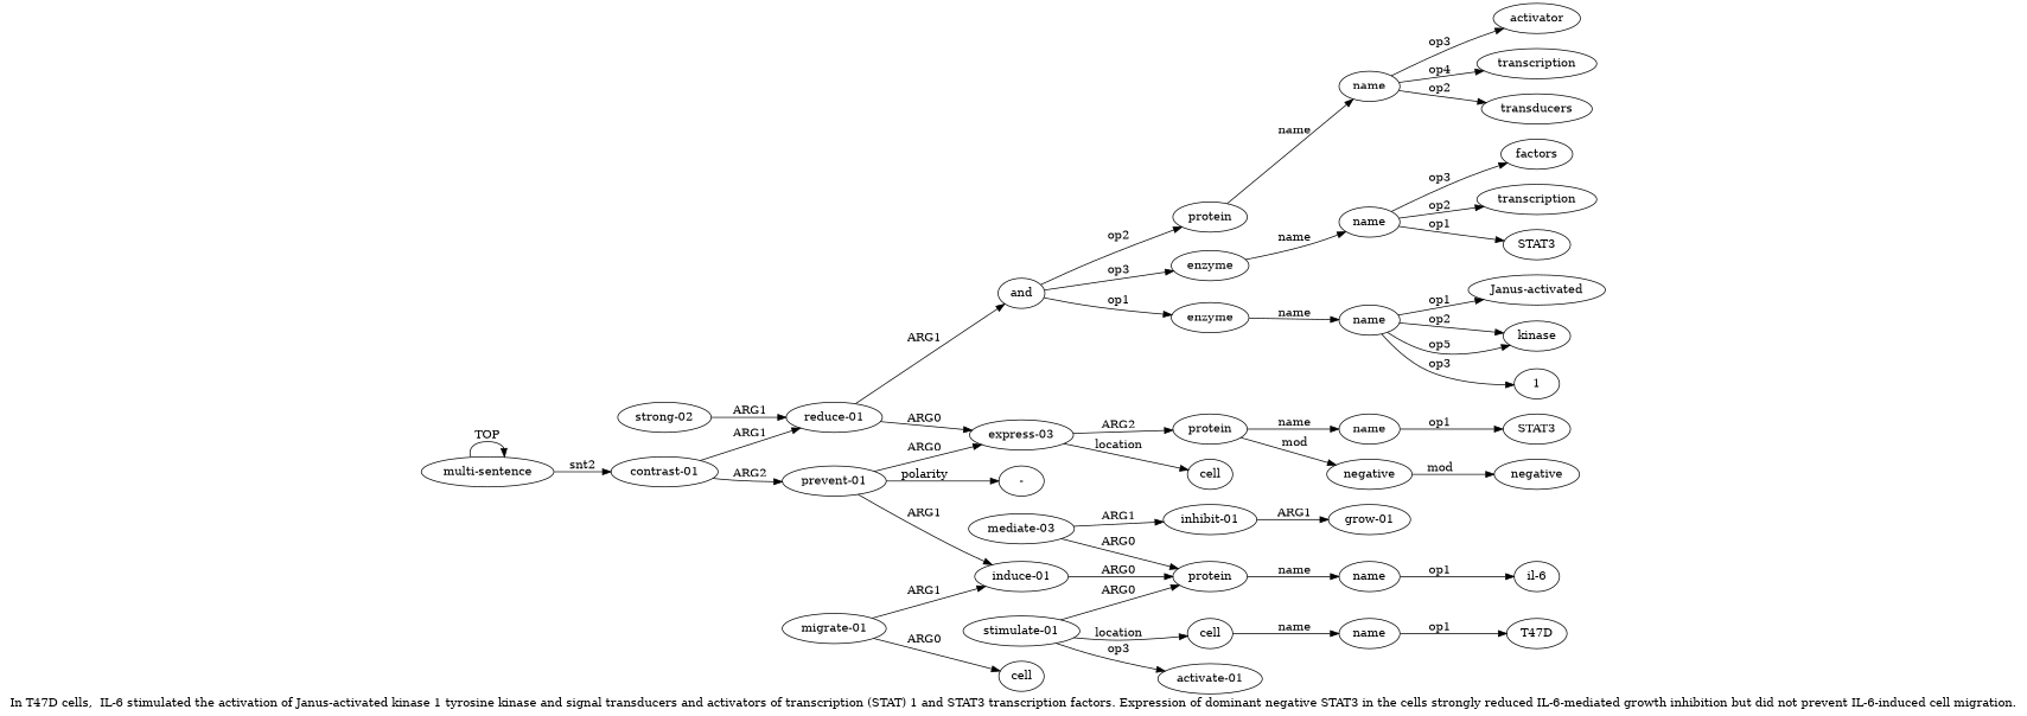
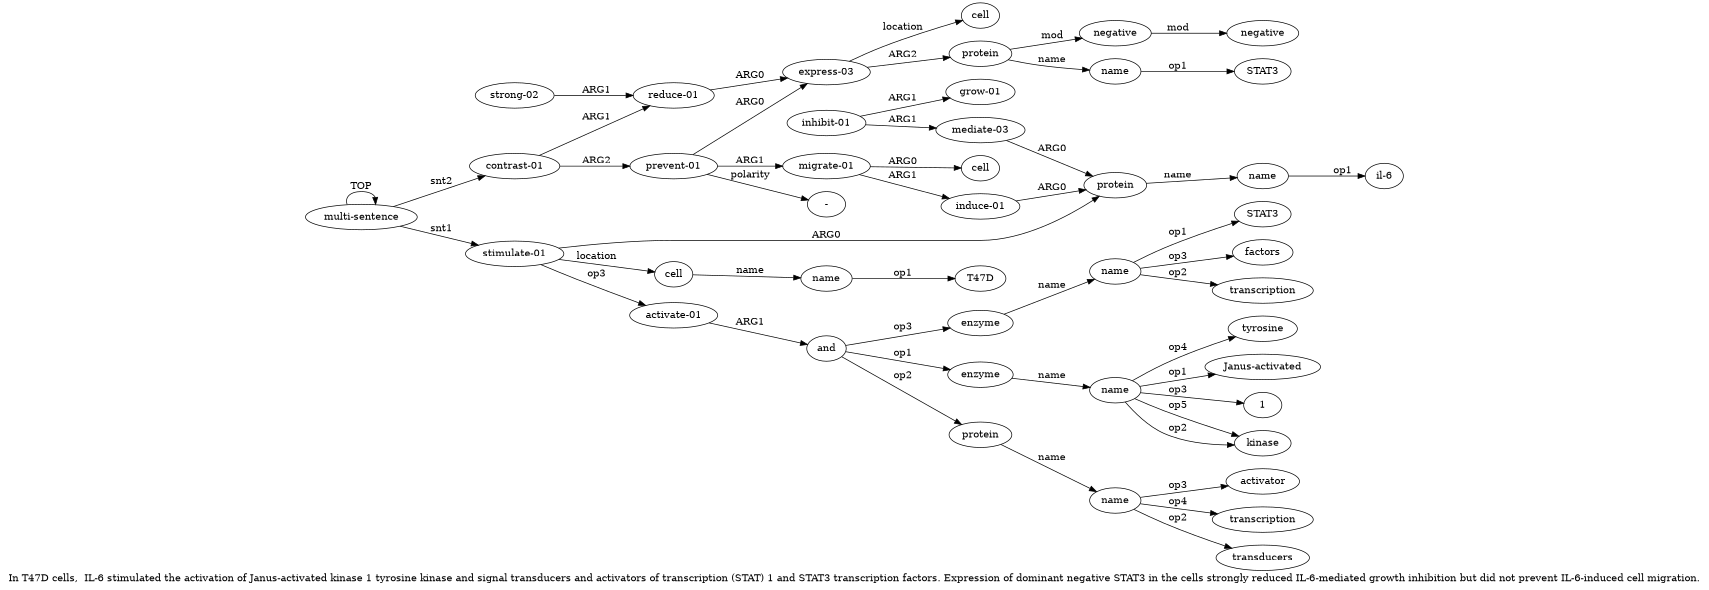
  digraph {
    label="In T47D cells,  IL-6 stimulated the activation of Janus-activated kinase 1 tyrosine kinase and signal transducers and activators of transcription (STAT) 1 and STAT3 transcription factors. Expression of dominant negative STAT3 in the cells strongly reduced IL-6-mediated growth inhibition but did not prevent IL-6-induced cell migration."
    rankdir=LR
    node [color=black gold_ind=-1 gold_label=name test_ind=-1 test_label=name]
    edge [color=black gold_label=ARG1 test_label=ARG1]
    n1 [gold_ind=20 gold_label=negative label=negative test_ind=20 test_label=negative]
    n2 [gold_ind=21 gold_label=cell label=cell test_ind=21 test_label=cell]
    n3 [gold_ind=22 gold_label="inhibit-01" label="inhibit-01" test_ind=22 test_label="inhibit-01"]
    n4 [gold_ind=23 gold_label="grow-01" label="grow-01" test_ind=23 test_label="grow-01"]
    n5 [gold_ind=24 gold_label="mediate-01" label="mediate-03" test_ind=24 test_label="mediate-01"]
    n6 [gold_ind=2 gold_label=protein label=protein test_ind=2 test_label=protein]
    n7 [gold_ind=3 label=name test_ind=3]
    n8 [gold_label="il-6" label="il-6" test_label="il-6"]
    n9 [gold_ind=25 gold_label="strong-02" label="strong-02" test_ind=25 test_label="strong-02"]
    n10 [gold_ind=15 gold_label="reduce-01" label="reduce-01" test_ind=15 test_label="reduce-01"]
    n11 [gold_ind=16 gold_label="express-03" label="express-03" test_ind=16 test_label="express-03"]
    n12 [gold_ind=17 gold_label=protein label=protein test_ind=17 test_label=protein]
    n13 [gold_ind=26 gold_label="prevent-01" label="prevent-01" test_ind=26 test_label="prevent-01"]
    n14 [gold_ind=27 gold_label="migrate-01" label="migrate-01" test_ind=27 test_label="migrate-01"]
    n15 [gold_label="-" label="-" test_label="-"]
    n16 [gold_ind=28 gold_label=cell label=cell test_ind=28 test_label=cell]
    n17 [gold_ind=29 gold_label="induce-01" label="induce-01" test_ind=29 test_label="induce-01"]
    n18 [gold_ind=19 gold_label=negative label=negative test_ind=19 test_label=negative]
    n19 [gold_ind=18 label=name test_ind=18]
    n20 [gold_label=STAT3 label=STAT3 test_label=STAT3]
+   n21 [gold_label=tyrosine label=tyrosine test_label=tyrosine]
    n22 [gold_label=T47D label=T47D test_label=T47D]
    n23 [gold_label="Janus-activated" label="Janus-activated" test_label="Janus-activated"]
    n24 [gold_label=1 label=1 test_label=1]
    n25 [gold_label=activator label=activator test_label=activator]
    n26 [gold_label=factors label=factors test_label=factors]
    n27 [gold_ind=14 gold_label="contrast-01" label="contrast-01" test_ind=14 test_label="contrast-01"]
    n28 [gold_label=STAT3 label=STAT3 test_label=STAT3]
    n29 [gold_ind=11 label=name test_ind=11]
    n30 [gold_label=transcription label=transcription test_label=transcription]
    n31 [gold_ind=10 gold_label=enzyme label=enzyme test_ind=10 test_label=enzyme]
    n32 [gold_ind=13 label=name test_ind=13]
    n33 [gold_ind=12 gold_label=cell label=cell test_ind=12 test_label=cell]
    n34 [gold_label=transcription label=transcription test_label=transcription]
    n35 [gold_label=kinase label=kinase test_label=kinase]
    n36 [gold_ind=1 gold_label="stimulate-01" label="stimulate-01" test_ind=1 test_label="stimulate-01"]
    n37 [gold_ind=4 gold_label="activate-01" label="activate-01" test_ind=4 test_label="activate-01"]
    n38 [gold_ind=5 gold_label=and label=and test_ind=5 test_label=and]
    n39 [gold_ind=6 gold_label=enzyme label=enzyme test_ind=6 test_label=enzyme]
    n40 [gold_ind=8 gold_label=protein label=protein test_ind=8 test_label=protein]
    n41 [gold_ind=0 gold_label="multi-sentence" label="multi-sentence" test_ind=0 test_label="multi-sentence"]
    n42 [gold_ind=7 label=name test_ind=7]
    n43 [gold_ind=9 label=name test_ind=9]
    n44 [gold_label=transducers label=transducers test_label=transducers]
    n3 -> n4 [label=ARG1]
-   n5 -> n3 [label=ARG1]
+   n3 -> n5 [label=ARG1]
    n5 -> n6 [gold_label=ARG0 label=ARG0 test_label=ARG0]
    n6 -> n7 [gold_label=name label=name test_label=name]
    n7 -> n8 [gold_label=op1 label=op1 test_label=op1]
    n9 -> n10 [label=ARG1]
    n10 -> n11 [gold_label=ARG0 label=ARG0 test_label=ARG0]
    n11 -> n2 [gold_label=location label=location test_label=location]
    n11 -> n12 [gold_label=ARG2 label=ARG2 test_label=ARG2]
    n12 -> n18 [gold_label=mod label=mod test_label=mod]
    n12 -> n19 [gold_label=name label=name test_label=name]
    n13 -> n11 [gold_label=ARG0 label=ARG0 test_label=ARG0]
-   n13 -> n17 [label=ARG1]
+   n13 -> n14 [label=ARG1]
    n13 -> n15 [gold_label=polarity label=polarity test_label=polarity]
    n14 -> n16 [gold_label=ARG0 label=ARG0 test_label=ARG0]
    n14 -> n17 [label=ARG1]
    n17 -> n6 [gold_label=ARG0 label=ARG0 test_label=ARG0]
    n18 -> n1 [gold_label=mod label=mod test_label=mod]
    n19 -> n28 [gold_label=op1 label=op1 test_label=op1]
    n27 -> n10 [label=ARG1]
    n27 -> n13 [gold_label=ARG2 label=ARG2 test_label=ARG2]
    n29 -> n20 [gold_label=op1 label=op1 test_label=op1]
    n29 -> n26 [gold_label=op3 label=op3 test_label=op3]
    n29 -> n30 [gold_label=op2 label=op2 test_label=op2]
    n31 -> n29 [gold_label=name label=name test_label=name]
    n32 -> n22 [gold_label=op1 label=op1 test_label=op1]
    n33 -> n32 [gold_label=name label=name test_label=name]
    n36 -> n6 [gold_label=ARG0 label=ARG0 test_label=ARG0]
    n36 -> n33 [gold_label=location label=location test_label=location]
    n36 -> n37 [label=op3]
-   n10 -> n38 [label=ARG1]
+   n37 -> n38 [label=ARG1]
    n38 -> n31 [gold_label=op3 label=op3 test_label=op3]
    n38 -> n39 [gold_label=op1 label=op1 test_label=op1]
    n38 -> n40 [gold_label=op2 label=op2 test_label=op2]
    n39 -> n42 [gold_label=name label=name test_label=name]
    n40 -> n43 [gold_label=name label=name test_label=name]
    n41 -> n27 [gold_label=snt2 label=snt2 test_label=snt2]
+   n41 -> n36 [gold_label=snt1 label=snt1 test_label=snt1]
    n41 -> n41 [gold_label=TOP label=TOP test_label=TOP]
+   n42 -> n21 [gold_label=op4 label=op4 test_label=op4]
    n42 -> n23 [gold_label=op1 label=op1 test_label=op1]
    n42 -> n24 [gold_label=op3 label=op3 test_label=op3]
    n42 -> n35 [gold_label=op5 label=op5 test_label=op5]
    n42 -> n35 [gold_label=op2 label=op2 test_label=op2]
    n43 -> n25 [gold_label=op3 label=op3 test_label=op3]
    n43 -> n34 [gold_label=op4 label=op4 test_label=op4]
    n43 -> n44 [gold_label=op2 label=op2 test_label=op2]
  }
